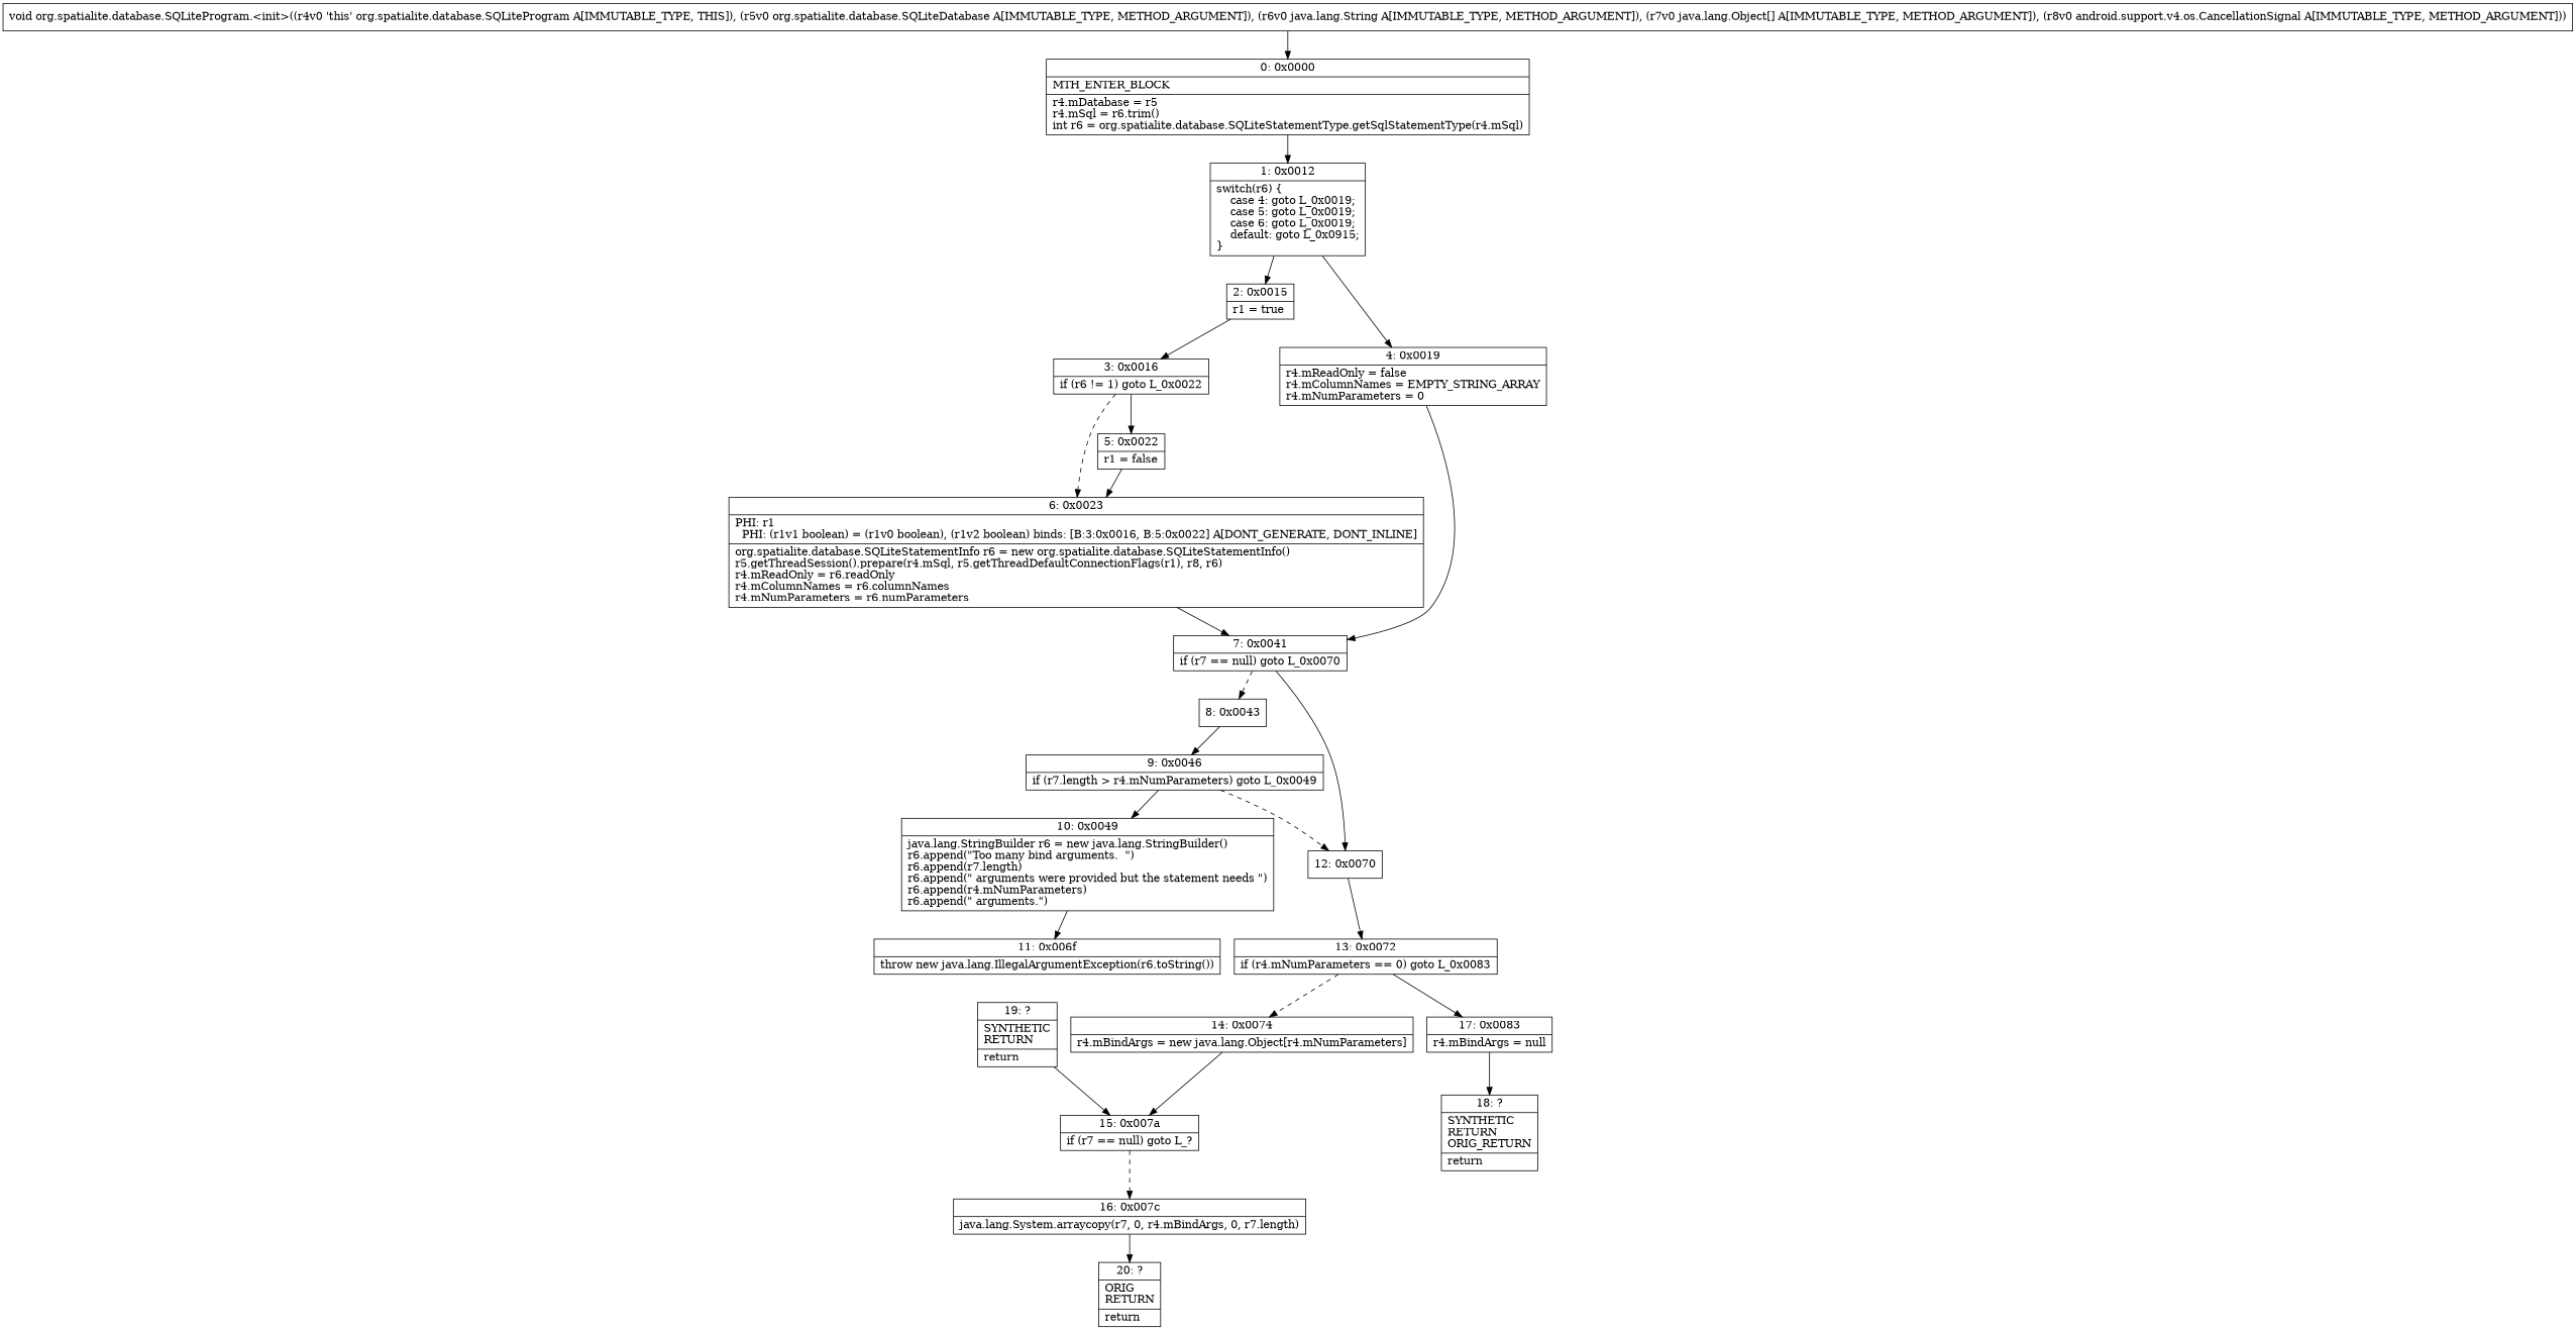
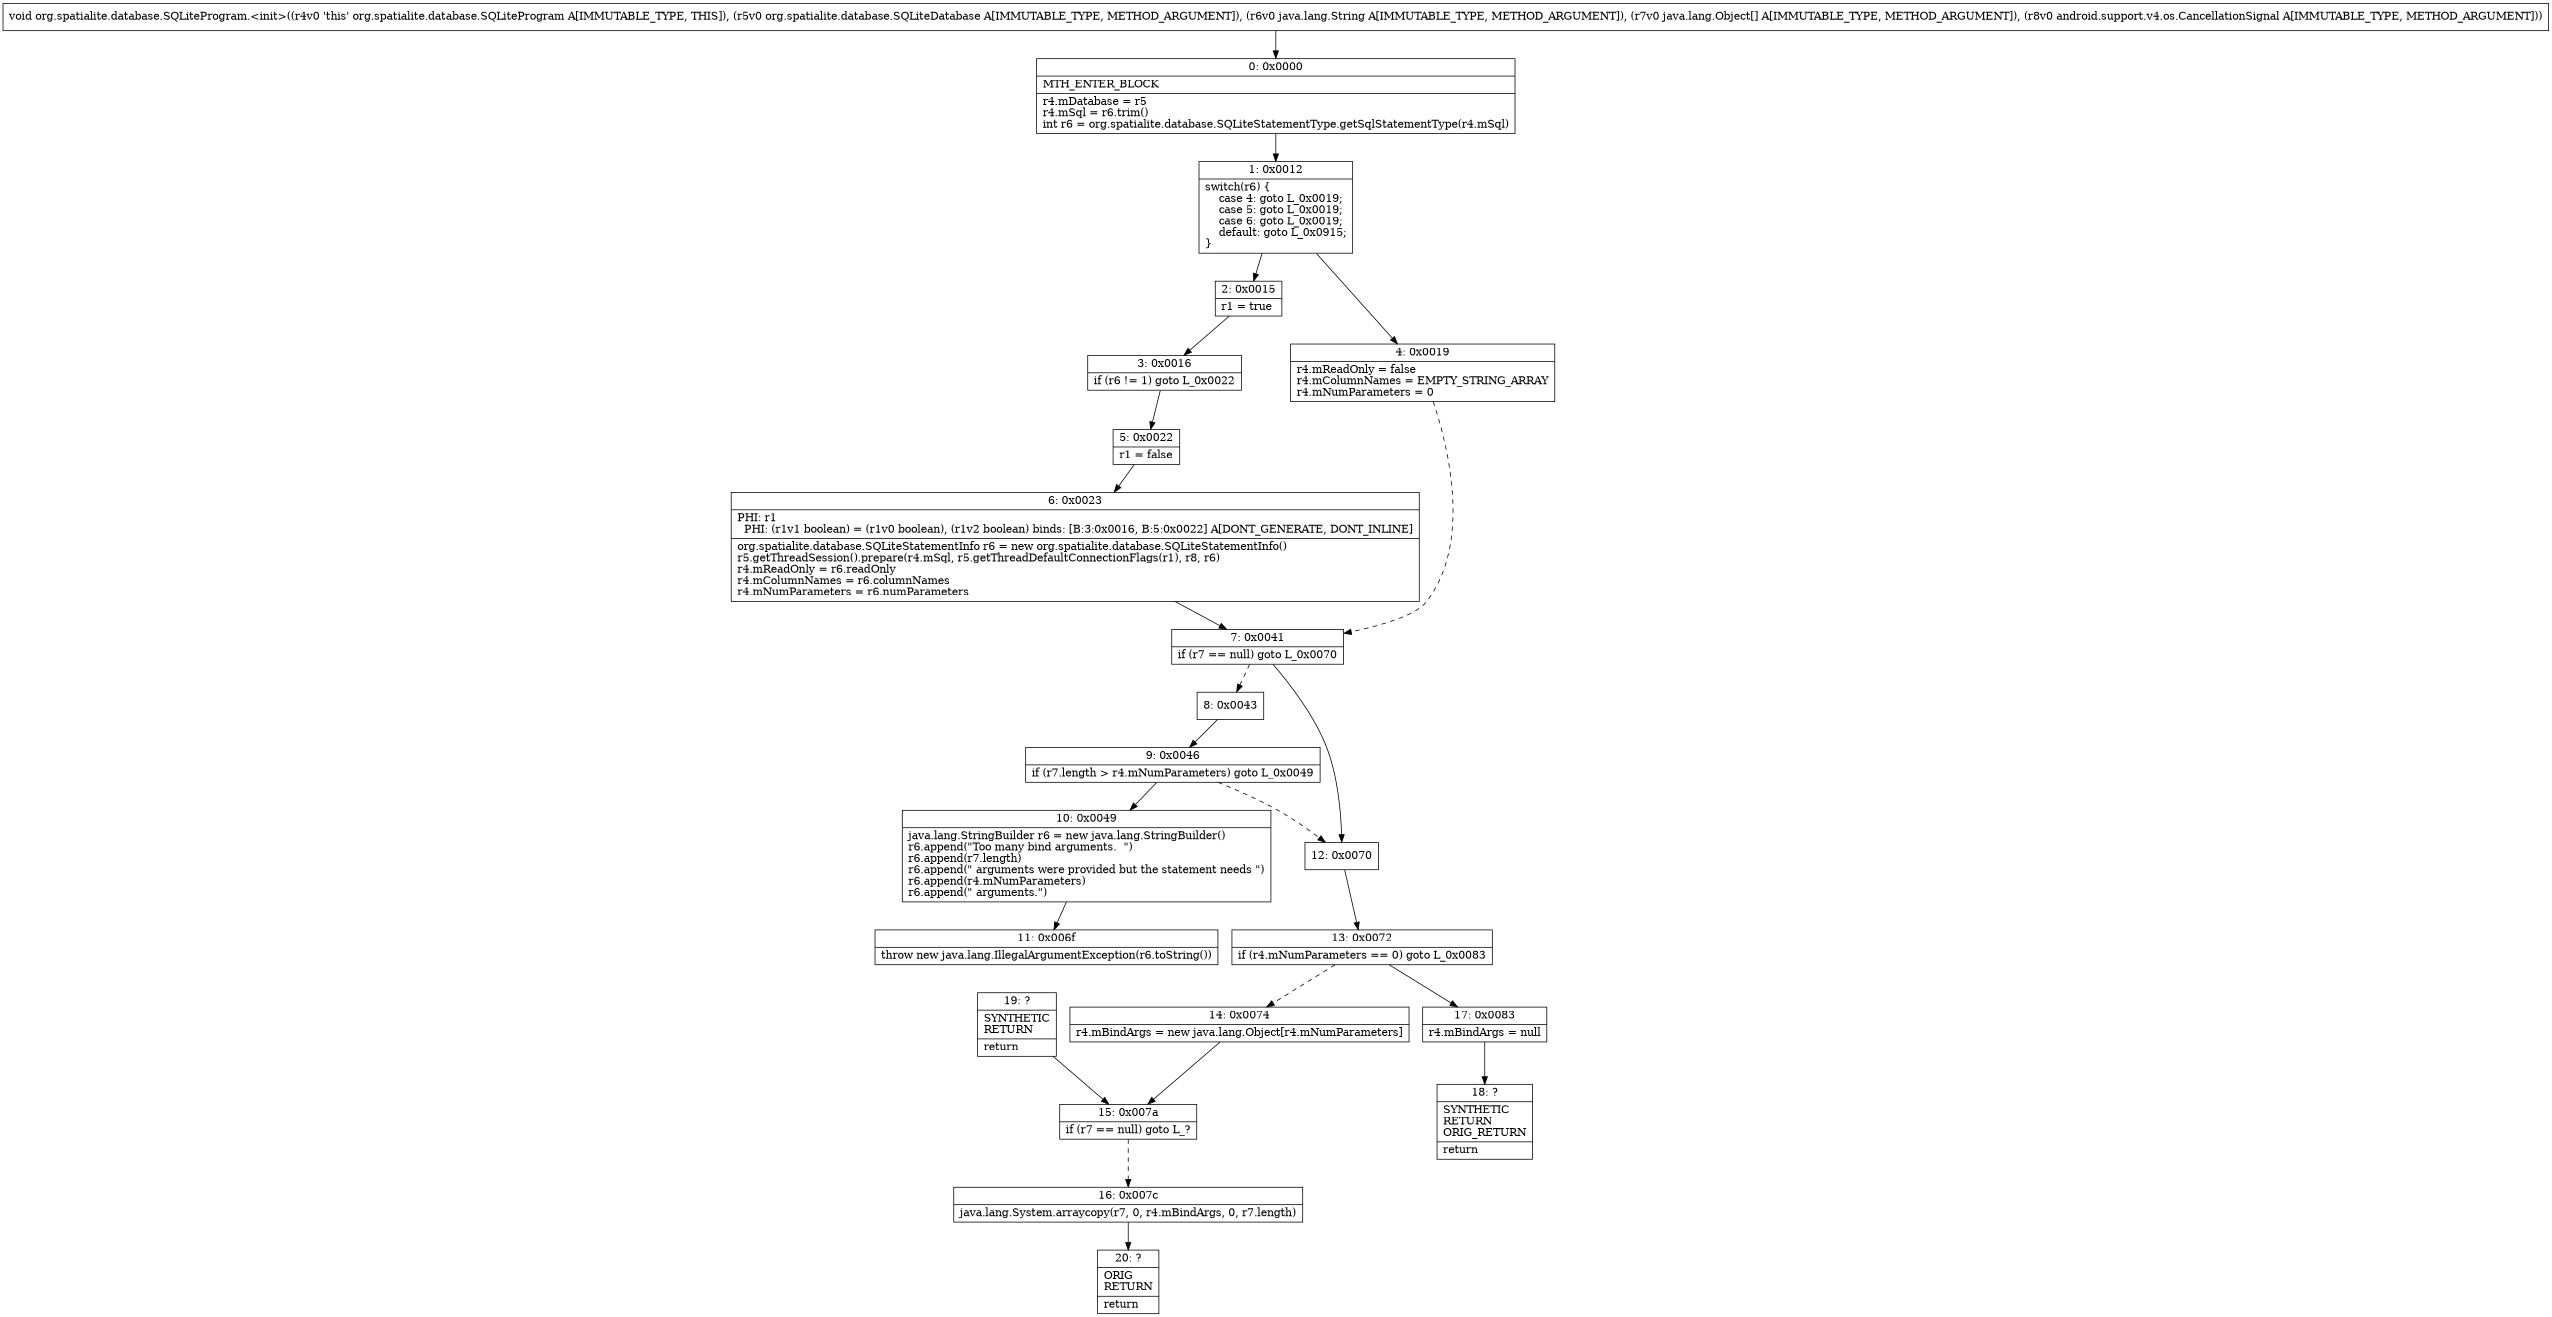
  digraph {
    node [shape=record]
    n1 [label="{0\:\ 0x0000|MTH_ENTER_BLOCK\l|r4.mDatabase = r5\lr4.mSql = r6.trim()\lint r6 = org.spatialite.database.SQLiteStatementType.getSqlStatementType(r4.mSql)\l}"]
    n2 [label="{1\:\ 0x0012|switch(r6) \{\l    case 4: goto L_0x0019;\l    case 5: goto L_0x0019;\l    case 6: goto L_0x0019;\l    default: goto L_0x0915;\l\}\l}"]
    n3 [label="{2\:\ 0x0015|r1 = true\l}"]
    n4 [label="{4\:\ 0x0019|r4.mReadOnly = false\lr4.mColumnNames = EMPTY_STRING_ARRAY\lr4.mNumParameters = 0\l}"]
    n5 [label="{3\:\ 0x0016|if (r6 != 1) goto L_0x0022\l}"]
    n6 [label="{7\:\ 0x0041|if (r7 == null) goto L_0x0070\l}"]
    n7 [label="{5\:\ 0x0022|r1 = false\l}"]
    n8 [label="{6\:\ 0x0023|PHI: r1 \l  PHI: (r1v1 boolean) = (r1v0 boolean), (r1v2 boolean) binds: [B:3:0x0016, B:5:0x0022] A[DONT_GENERATE, DONT_INLINE]\l|org.spatialite.database.SQLiteStatementInfo r6 = new org.spatialite.database.SQLiteStatementInfo()\lr5.getThreadSession().prepare(r4.mSql, r5.getThreadDefaultConnectionFlags(r1), r8, r6)\lr4.mReadOnly = r6.readOnly\lr4.mColumnNames = r6.columnNames\lr4.mNumParameters = r6.numParameters\l}"]
    n9 [label="{8\:\ 0x0043}"]
    n10 [label="{12\:\ 0x0070}"]
    n11 [label="{9\:\ 0x0046|if (r7.length \> r4.mNumParameters) goto L_0x0049\l}"]
    n12 [label="{13\:\ 0x0072|if (r4.mNumParameters == 0) goto L_0x0083\l}"]
    n13 [label="{10\:\ 0x0049|java.lang.StringBuilder r6 = new java.lang.StringBuilder()\lr6.append(\"Too many bind arguments.  \")\lr6.append(r7.length)\lr6.append(\" arguments were provided but the statement needs \")\lr6.append(r4.mNumParameters)\lr6.append(\" arguments.\")\l}"]
    n14 [label="{11\:\ 0x006f|throw new java.lang.IllegalArgumentException(r6.toString())\l}"]
    n15 [label="{14\:\ 0x0074|r4.mBindArgs = new java.lang.Object[r4.mNumParameters]\l}"]
    n16 [label="{17\:\ 0x0083|r4.mBindArgs = null\l}"]
    n17 [label="{15\:\ 0x007a|if (r7 == null) goto L_?\l}"]
    n18 [label="{18\:\ ?|SYNTHETIC\lRETURN\lORIG_RETURN\l|return\l}"]
    n19 [label="{16\:\ 0x007c|java.lang.System.arraycopy(r7, 0, r4.mBindArgs, 0, r7.length)\l}"]
    n20 [label="{20\:\ ?|ORIG\lRETURN\l|return\l}"]
    n21 [label="{19\:\ ?|SYNTHETIC\lRETURN\l|return\l}"]
    n22 [label="{void org.spatialite.database.SQLiteProgram.\<init\>((r4v0 'this' org.spatialite.database.SQLiteProgram A[IMMUTABLE_TYPE, THIS]), (r5v0 org.spatialite.database.SQLiteDatabase A[IMMUTABLE_TYPE, METHOD_ARGUMENT]), (r6v0 java.lang.String A[IMMUTABLE_TYPE, METHOD_ARGUMENT]), (r7v0 java.lang.Object[] A[IMMUTABLE_TYPE, METHOD_ARGUMENT]), (r8v0 android.support.v4.os.CancellationSignal A[IMMUTABLE_TYPE, METHOD_ARGUMENT])) }"]
    n1 -> n2
    n2 -> n3
    n2 -> n4
    n3 -> n5
-   n4 -> n6
+   n4 -> n6 [style=dashed]
    n5 -> n7
-   n5 -> n8 [style=dashed]
    n6 -> n9 [style=dashed]
    n6 -> n10
    n7 -> n8
    n8 -> n6
    n9 -> n11
    n10 -> n12
    n11 -> n10 [style=dashed]
    n11 -> n13
    n12 -> n15 [style=dashed]
    n12 -> n16
    n13 -> n14
    n15 -> n17
    n16 -> n18
    n17 -> n19 [style=dashed]
    n19 -> n20
    n21 -> n17
    n22 -> n1
  }
